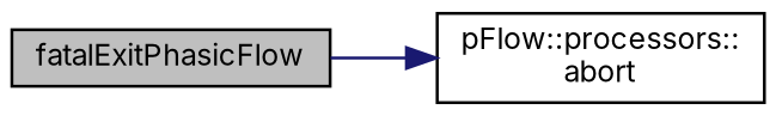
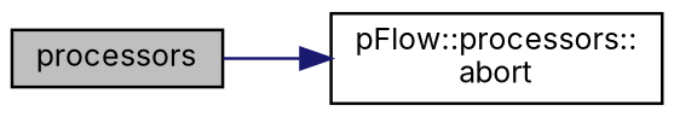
  digraph {
    rankdir=LR
    fontname=Inter
    node [color=black fontname=Inter fontsize=10 shape=record style=filled]
-   n1 [fillcolor=grey75 fontcolor=black height=0.2 label=fatalExitPhasicFlow width=0.4]
+   n1 [fillcolor=grey75 fontcolor=black height=0.2 label=processors width=0.4]
    n2 [fillcolor=white height=0.2 label="pFlow::processors::\labort" width=0.4]
    n1 -> n2 [color=midnightblue fontname=Inter fontsize=10 labelfontname=Helvetica labelfontsize=10 style=solid]
  }
